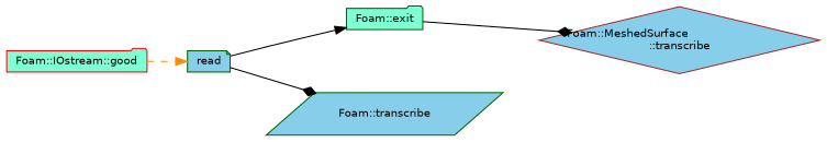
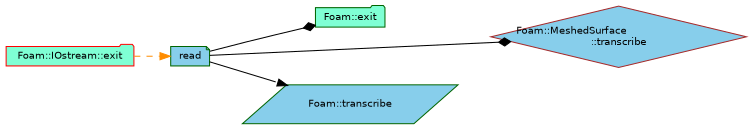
  digraph {
    rankdir=LR
    node [color=darkgreen fillcolor=skyblue fontname=Helvetica fontsize=10 shape=folder style=filled]
    edge [arrowhead=normal color=black fontname=Helvetica fontsize=10 labelfontname=Helvetica labelfontsize=10 style=solid]
    n1 [fontcolor=black height=0.2 label=read shape=note width=0.4]
    n2 [fillcolor=aquamarine height=0.2 label="Foam::exit" width=0.4]
    n3 [color=brown height=0.2 label="Foam::MeshedSurface\l::transcribe" shape=diamond width=0.4]
    n4 [height=0.2 label="Foam::transcribe" shape=parallelogram width=0.4]
-   n5 [color=red fillcolor=aquamarine height=0.2 label="Foam::IOstream::good" width=0.4]
-   n1 -> n2
-   n2 -> n3 [arrowhead=diamond]
-   n1 -> n4 [arrowhead=diamond]
+   n5 [color=red fillcolor=aquamarine height=0.2 label="Foam::IOstream::exit" width=0.4]
+   n1 -> n2 [arrowhead=diamond]
+   n1 -> n3 [arrowhead=diamond]
+   n1 -> n4
    n5 -> n1 [color=darkorange style=dashed]
  }
